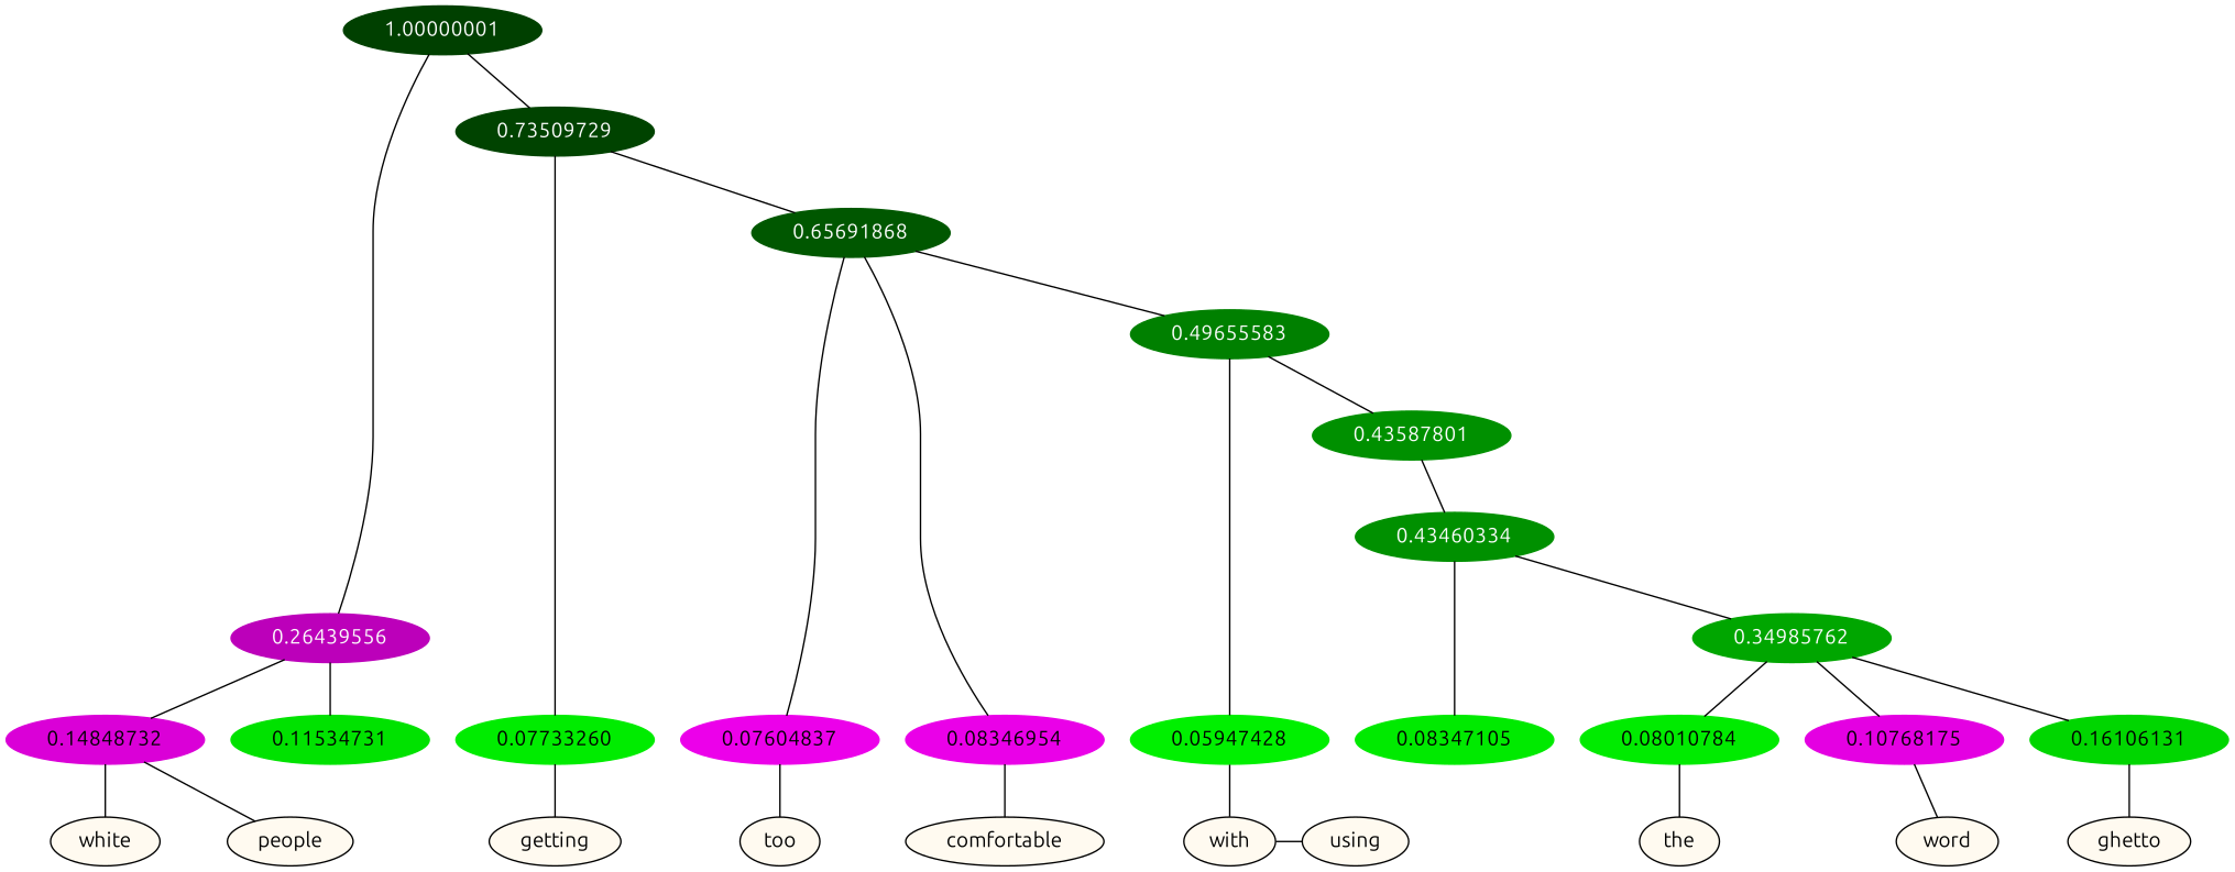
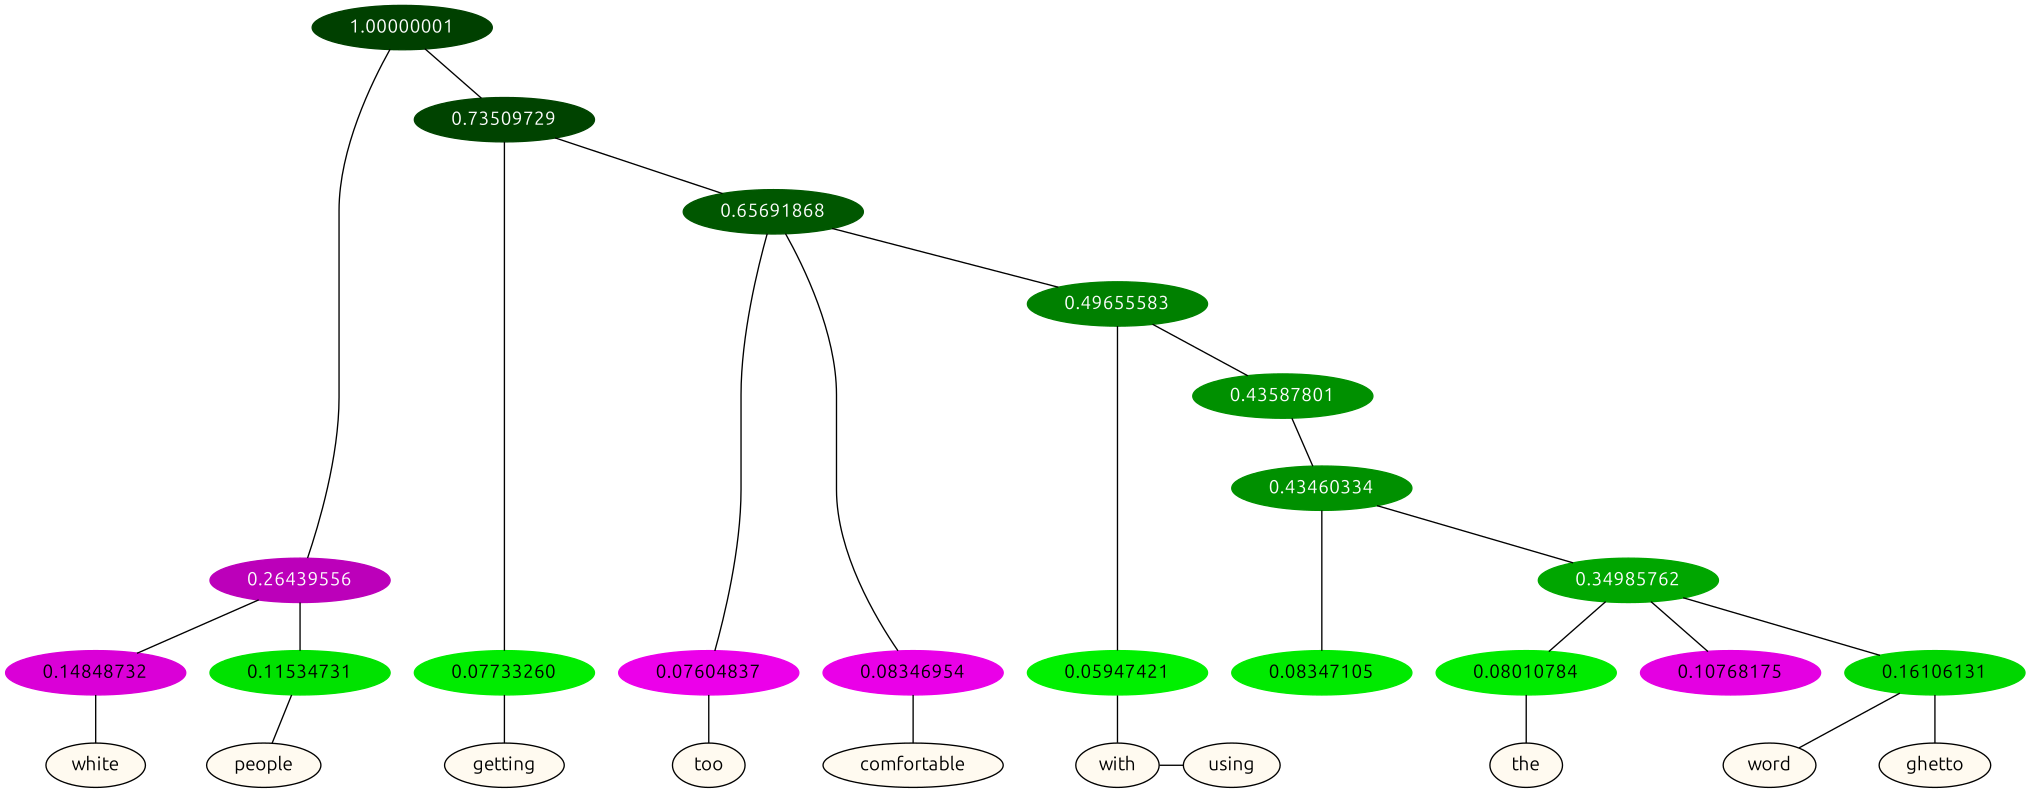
  graph {
    fontname=Ubuntu
    node [color=black fontname=Ubuntu format=png nodesep=0.001 ordering=out overlap_scaling=0.01 ranksep=0.001 style=filled]
    edge [fontname=Ubuntu]
    n1 [fillcolor=floralwhite height=0.15 label=white style="filled,solid" width=0.15]
    n2 [fillcolor=floralwhite height=0.15 label=people style="filled,solid" width=0.15]
    n3 [fillcolor=floralwhite height=0.15 label=getting style="filled,solid" width=0.15]
    n4 [fillcolor=floralwhite height=0.15 label=too style="filled,solid" width=0.15]
    n5 [fillcolor=floralwhite height=0.15 label=comfortable style="filled,solid" width=0.15]
    n6 [fillcolor=floralwhite height=0.15 label=with style="filled,solid" width=0.15]
    n7 [fillcolor=floralwhite height=0.15 label=using style="filled,solid" width=0.15]
    n8 [fillcolor=floralwhite height=0.15 label=the style="filled,solid" width=0.15]
    n9 [fillcolor=floralwhite height=0.15 label=word style="filled,solid" width=0.15]
    n10 [fillcolor=floralwhite height=0.15 label=ghetto style="filled,solid" width=0.15]
    n11 [color="0.835 1.000 0.852" fontcolor=black height=0.15 label=0.14848732 width=0.15]
    n12 [color="0.334 1.000 0.885" fontcolor=black height=0.15 label=0.11534731 width=0.15]
    n13 [color="0.334 1.000 0.923" fontcolor=black height=0.15 label=0.07733260 width=0.15]
    n14 [color="0.835 1.000 0.924" fontcolor=black height=0.15 label=0.07604837 width=0.15]
    n15 [color="0.835 1.000 0.917" fontcolor=black height=0.15 label=0.08346954 width=0.15]
-   n16 [color="0.334 1.000 0.941" fontcolor=black height=0.15 label=0.05947428 width=0.15]
+   n16 [color="0.334 1.000 0.941" fontcolor=black height=0.15 label=0.05947421 width=0.15]
    n17 [color="0.334 1.000 0.917" fontcolor=black height=0.15 label=0.08347105 width=0.15]
    n18 [color="0.334 1.000 0.920" fontcolor=black height=0.15 label=0.08010784 width=0.15]
    n19 [color="0.835 1.000 0.892" fontcolor=black height=0.15 label=0.10768175 width=0.15]
    n20 [color="0.334 1.000 0.839" fontcolor=black height=0.15 label=0.16106131 width=0.15]
    n21 [color="0.334 1.000 0.250" fontcolor=grey99 height=0.15 label=1.00000001 width=0.15]
    n22 [color="0.835 1.000 0.736" fontcolor=grey99 height=0.15 label=0.26439556 width=0.15]
    n23 [color="0.334 1.000 0.265" fontcolor=grey99 height=0.15 label=0.73509729 width=0.15]
    n24 [color="0.334 1.000 0.343" fontcolor=grey99 height=0.15 label=0.65691868 width=0.15]
    n25 [color="0.334 1.000 0.503" fontcolor=grey99 height=0.15 label=0.49655583 width=0.15]
    n26 [color="0.334 1.000 0.564" fontcolor=grey99 height=0.15 label=0.43587801 width=0.15]
    n27 [color="0.334 1.000 0.565" fontcolor=grey99 height=0.15 label=0.43460334 width=0.15]
    n28 [color="0.334 1.000 0.650" fontcolor=grey99 height=0.15 label=0.34985762 width=0.15]
    subgraph sub_1 {
      rank=same
      n1
      n2
      n3
      n4
      n5
      n6
      n7
      n8
      n9
      n10
    }
    subgraph sub_2 {
      rank=same
      n11
      n12
      n13
      n14
      n15
      n16
      n17
      n18
      n19
      n20
    }
    n6 -- n7
    n11 -- n1
-   n11 -- n2
+   n12 -- n2
    n13 -- n3
    n14 -- n4
    n15 -- n5
    n16 -- n6
    n18 -- n8
-   n19 -- n9
+   n20 -- n9
    n20 -- n10
    n21 -- n22
    n21 -- n23
    n22 -- n11
    n22 -- n12
    n23 -- n13
    n23 -- n24
    n24 -- n14
    n24 -- n15
    n24 -- n25
    n25 -- n16
    n25 -- n26
    n26 -- n27
    n27 -- n17
    n27 -- n28
    n28 -- n18
    n28 -- n19
    n28 -- n20
  }
